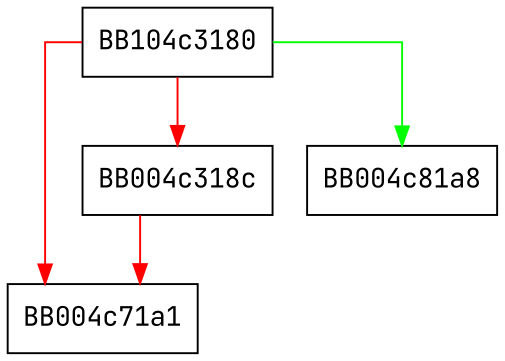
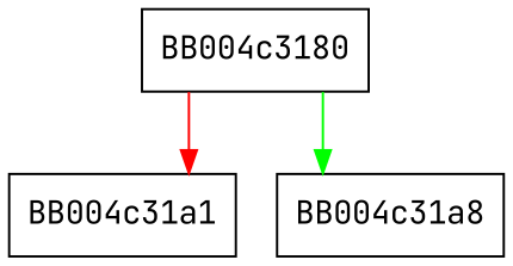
  digraph {
    fontname="JetBrains Mono"
    splines=ortho
    node [fontname="JetBrains Mono" shape=box]
    edge [color=red fontname="JetBrains Mono"]
-   BB004c3180 [label=BB104c3180]
-   BB004c31a1 [label=BB004c71a1]
-   BB004c318c
-   BB004c31a8 [label=BB004c81a8]
+   BB004c3180
+   BB004c31a1
+   BB004c31a8
    BB004c3180 -> BB004c31a1
-   BB004c3180 -> BB004c318c
    BB004c3180 -> BB004c31a8 [color=green]
-   BB004c318c -> BB004c31a1
  }
